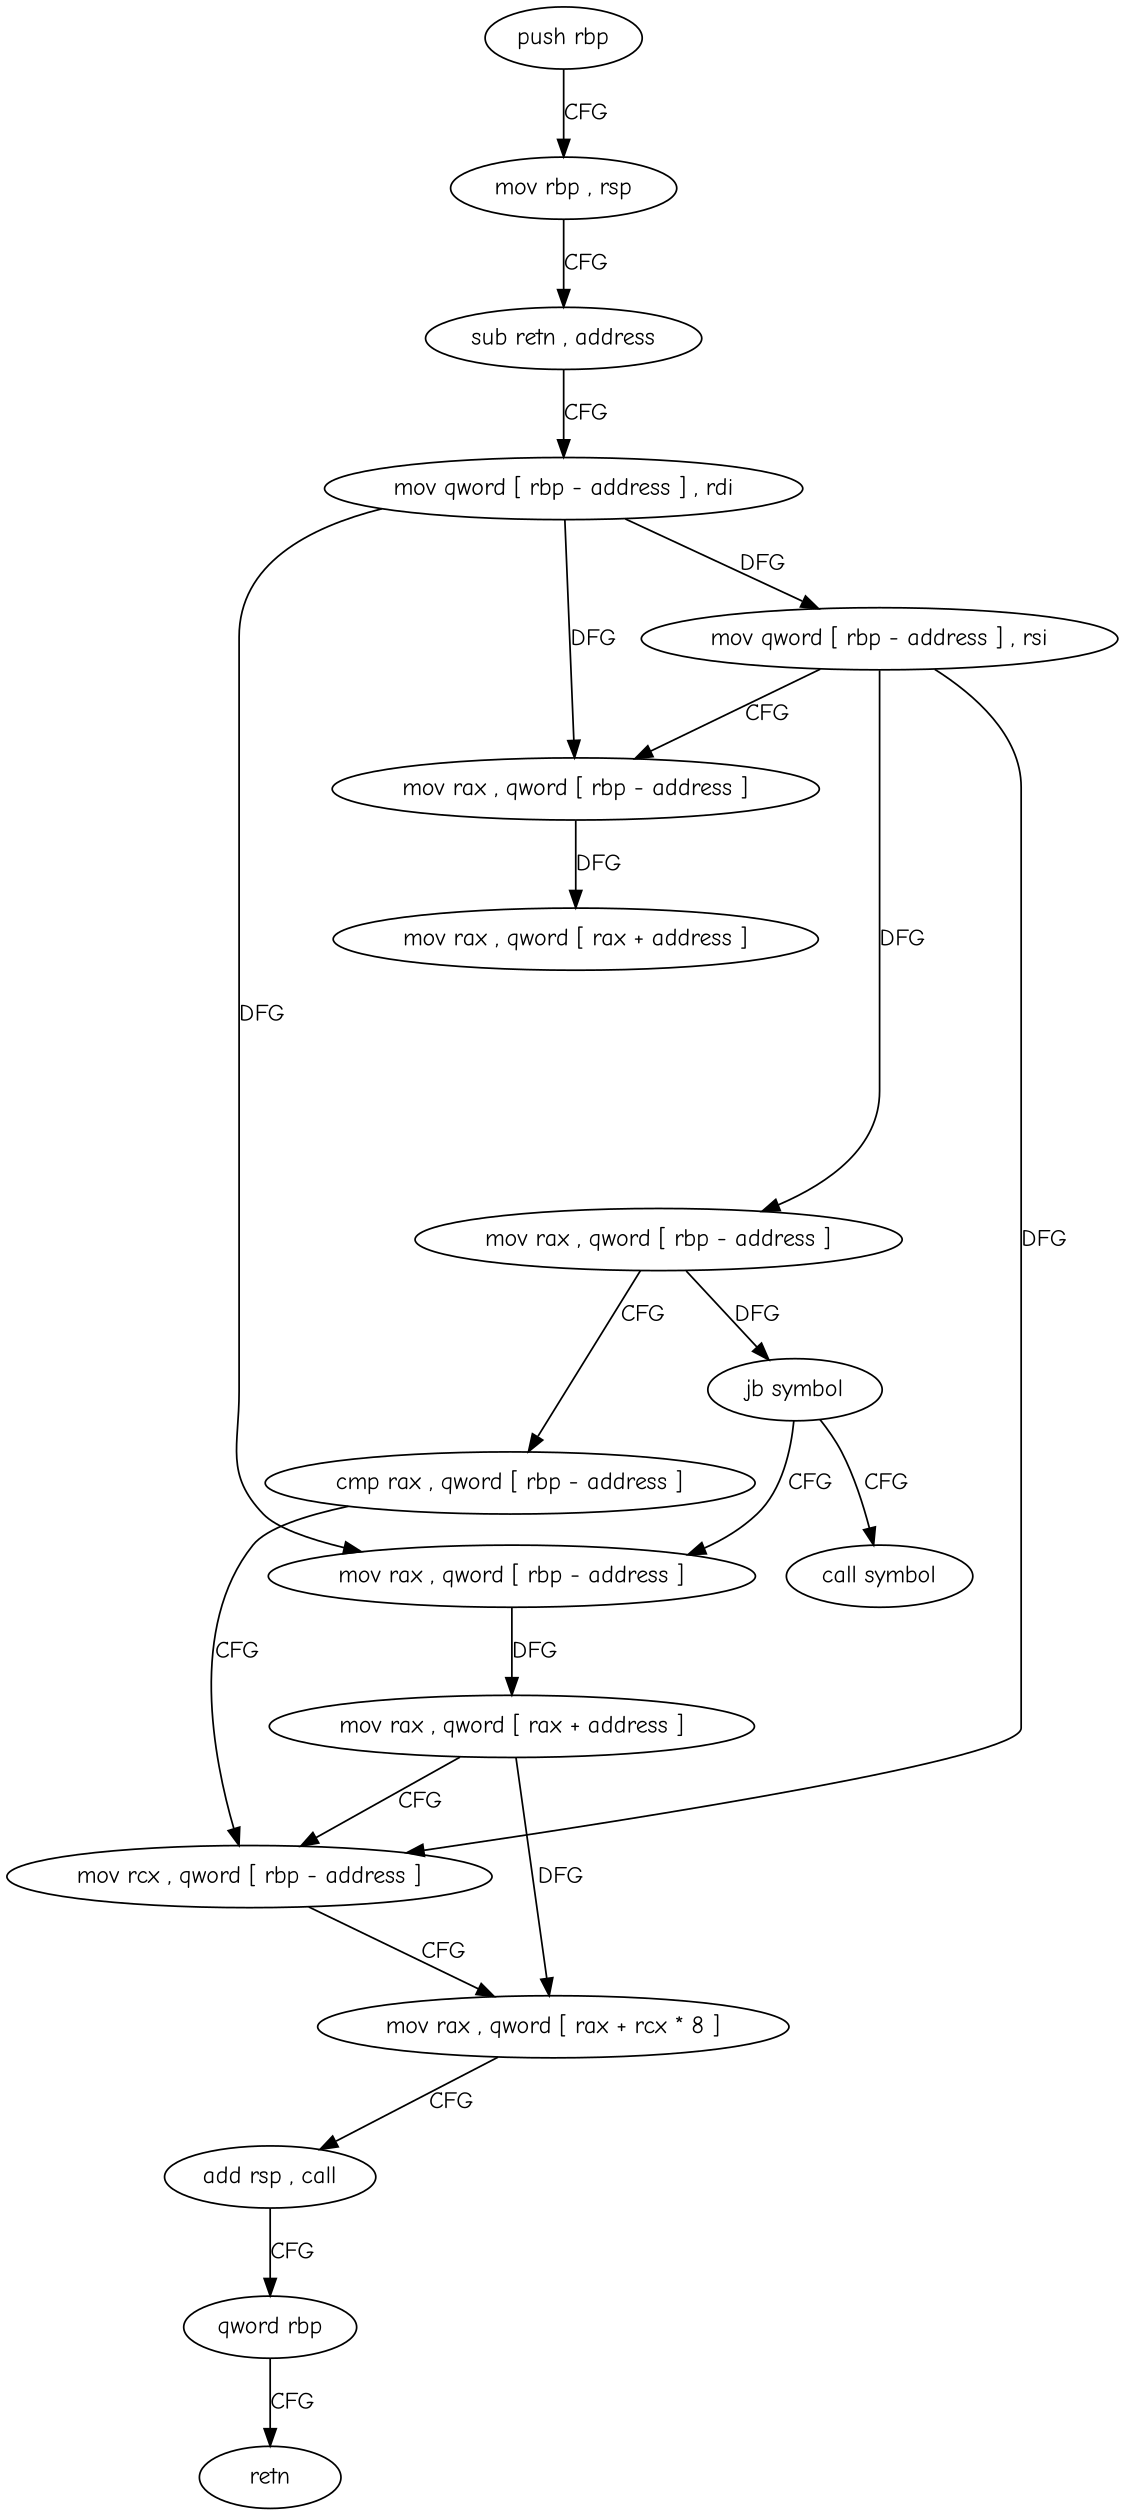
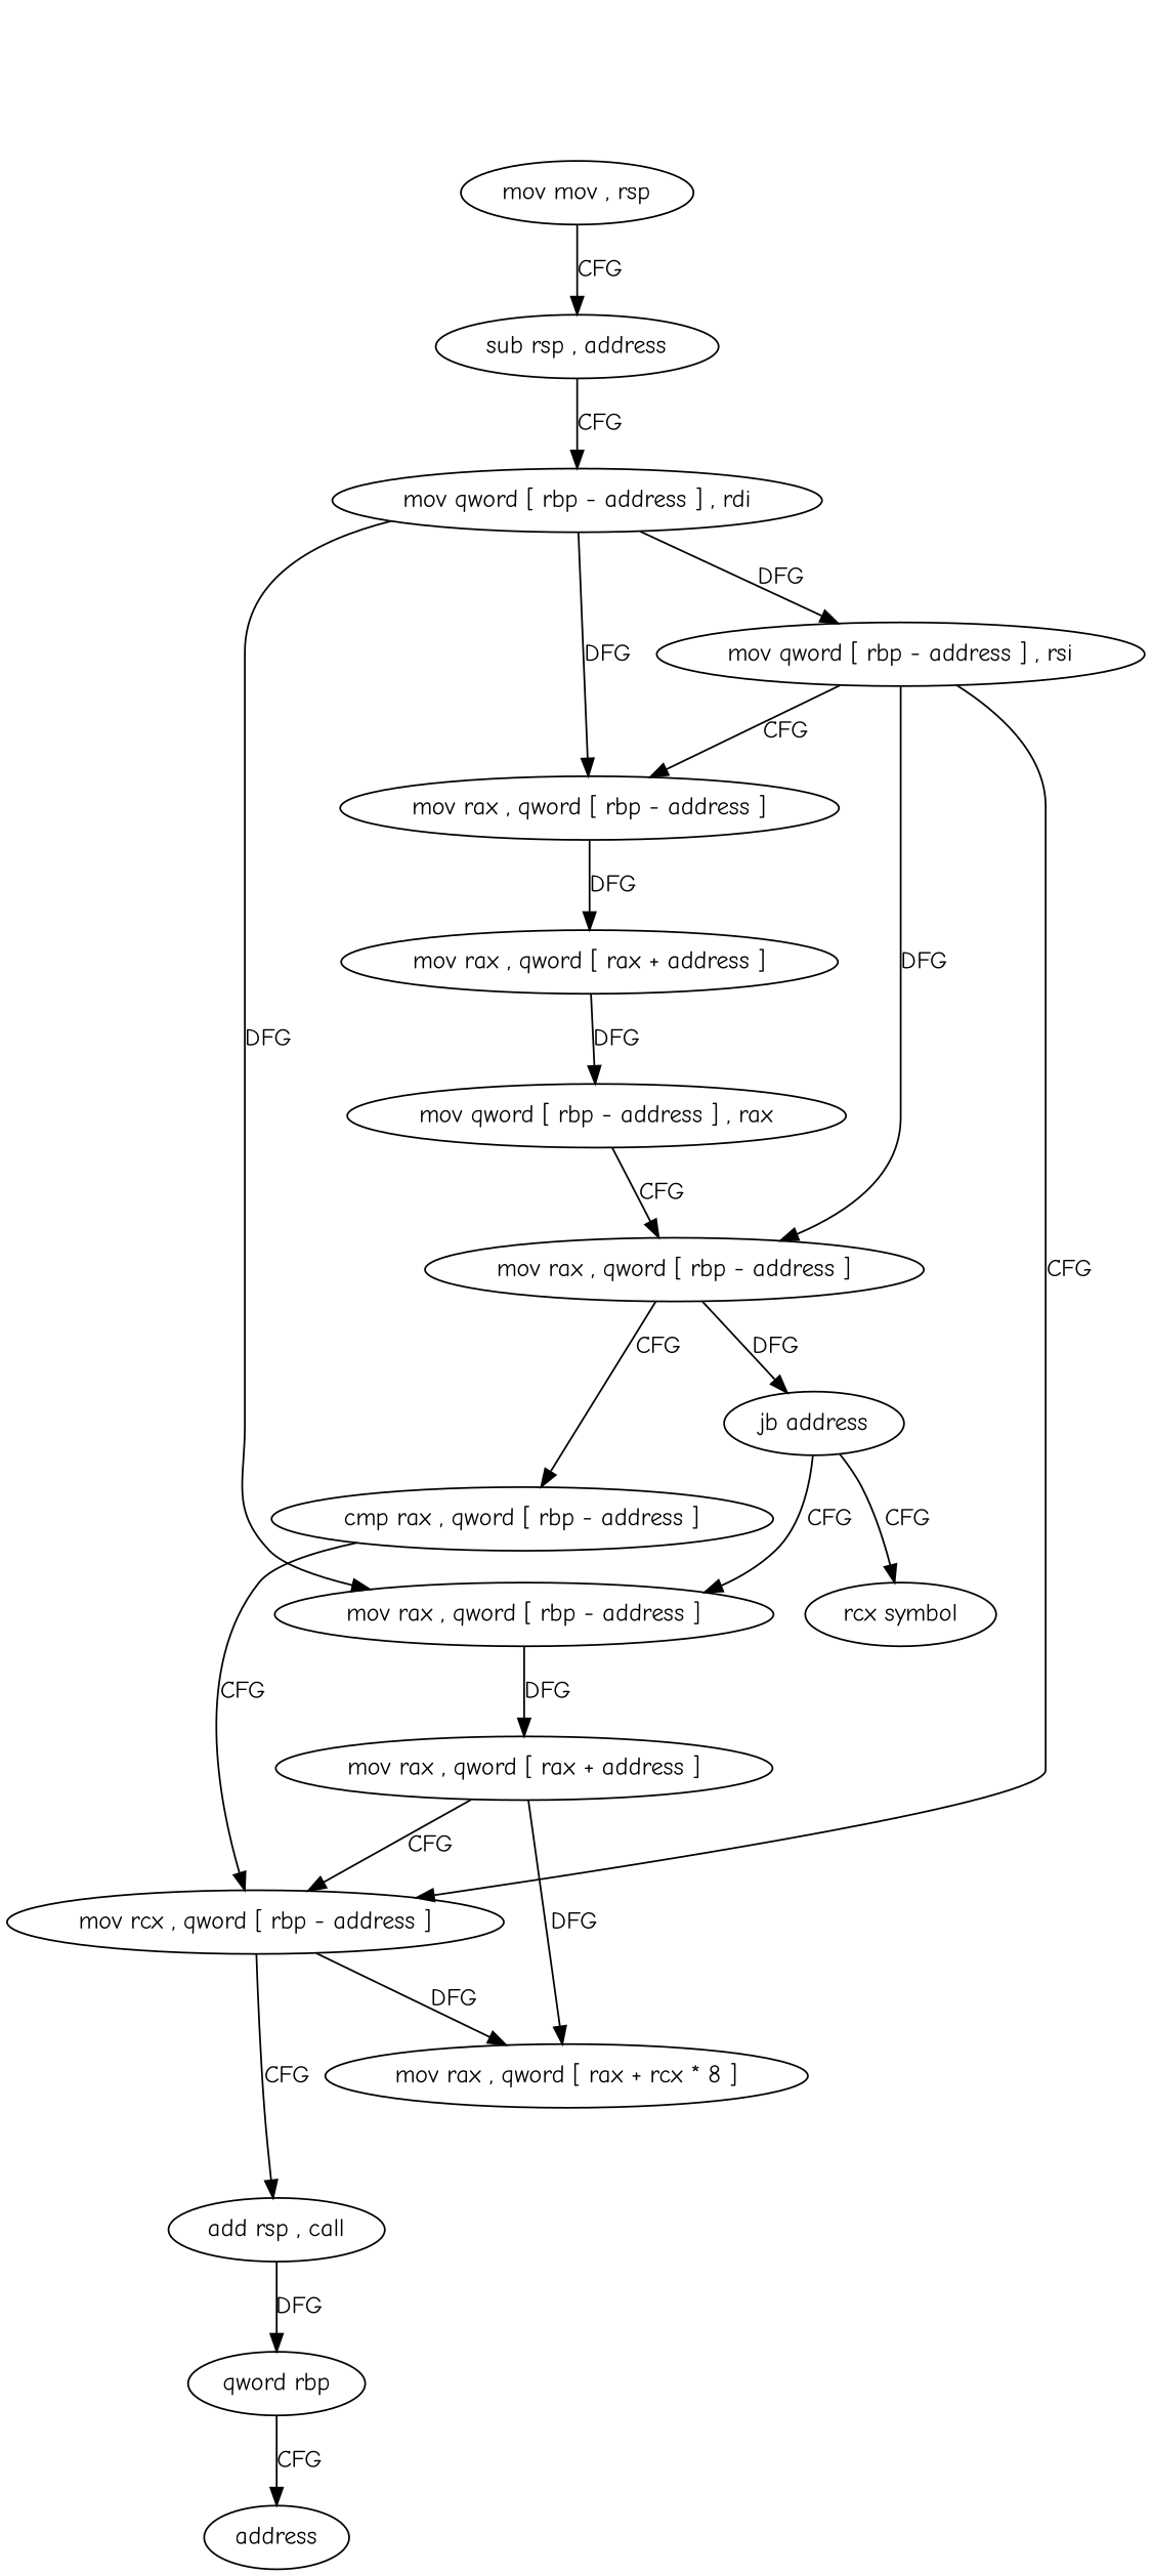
  digraph {
    fontname="Comic Neue"
    node [fontname="Comic Neue"]
    edge [fontname="Comic Neue"]
-   n1 [label="push rbp"]
-   n2 [label="mov rbp , rsp"]
-   n3 [label="sub retn , address"]
+   n2 [label="mov mov , rsp"]
+   n3 [label="sub rsp , address"]
    n4 [label="mov qword [ rbp - address ] , rdi"]
    n5 [label="mov qword [ rbp - address ] , rsi"]
    n6 [label="mov rax , qword [ rbp - address ]"]
    n7 [label="mov rax , qword [ rbp - address ]"]
    n8 [label="mov rax , qword [ rbp - address ]"]
    n9 [label="mov rcx , qword [ rbp - address ]"]
    n10 [label="mov rax , qword [ rax + address ]"]
    n11 [label="mov rax , qword [ rax + address ]"]
-   n12 [label="jb symbol"]
+   n12 [label="jb address"]
    n13 [label="cmp rax , qword [ rbp - address ]"]
    n14 [label="mov rax , qword [ rax + rcx * 8 ]"]
-   n16 [label="call symbol"]
+   n15 [label="mov qword [ rbp - address ] , rax"]
+   n16 [label="rcx symbol"]
    n17 [label="add rsp , call"]
    n18 [label="qword rbp"]
-   n19 [label=retn]
-   n1 -> n2 [label=CFG]
+   n19 [label=address]
    n2 -> n3 [label=CFG]
    n3 -> n4 [label=CFG]
    n4 -> n5 [label=DFG]
    n4 -> n6 [label=DFG]
    n4 -> n7 [label=DFG]
    n5 -> n6 [label=CFG]
    n5 -> n8 [label=DFG]
-   n5 -> n9 [label=DFG]
+   n5 -> n9 [label=CFG]
    n6 -> n10 [label=DFG]
    n7 -> n11 [label=DFG]
    n8 -> n12 [label=DFG]
    n8 -> n13 [label=CFG]
-   n9 -> n14 [label=CFG]
+   n9 -> n14 [label=DFG]
+   n10 -> n15 [label=DFG]
    n11 -> n9 [label=CFG]
    n11 -> n14 [label=DFG]
    n12 -> n7 [label=CFG]
    n12 -> n16 [label=CFG]
    n13 -> n9 [label=CFG]
-   n14 -> n17 [label=CFG]
-   n17 -> n18 [label=CFG]
+   n9 -> n17 [label=CFG]
+   n15 -> n8 [label=CFG]
+   n17 -> n18 [label=DFG]
    n18 -> n19 [label=CFG]
  }
